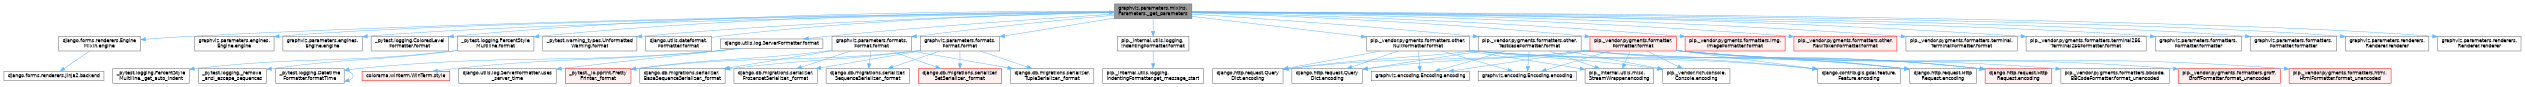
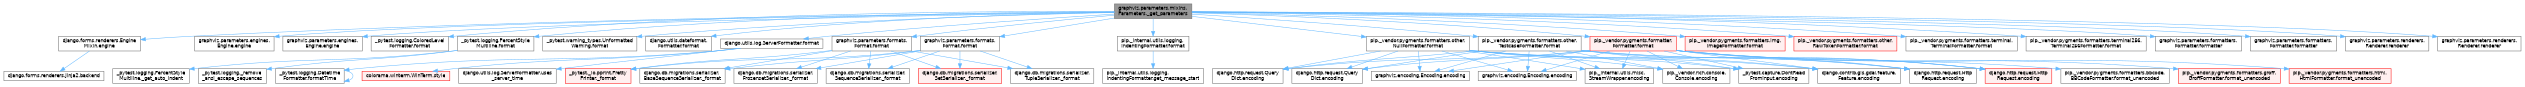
  digraph {
    rankdir=TB
    node [color=grey40 fillcolor=white fontname=Helvetica fontsize=10 shape=box style=filled]
    edge [color=steelblue1 fontname=Helvetica fontsize=10 labelfontname=Helvetica labelfontsize=10 style=solid]
    n1 [color=gray40 fillcolor=grey60 fontcolor=black height=0.2 label="graphviz.parameters.mixins.\lParameters._get_parameters" width=0.4]
    n2 [height=0.2 label="django.forms.renderers.Engine\lMixin.engine" width=0.4]
    n3 [height=0.2 label="graphviz.parameters.engines.\lEngine.engine" width=0.4]
    n4 [height=0.2 label="graphviz.parameters.engines.\lEngine.engine" width=0.4]
    n5 [height=0.2 label="_pytest.logging.ColoredLevel\lFormatter.format" width=0.4]
    n6 [height=0.2 label="_pytest.logging.PercentStyle\lMultiline.format" width=0.4]
    n7 [height=0.2 label="_pytest.warning_types.Unformatted\lWarning.format" width=0.4]
    n8 [height=0.2 label="django.utils.dateformat.\lFormatter.format" width=0.4]
    n9 [height=0.2 label="django.utils.log.ServerFormatter.format" width=0.4]
    n10 [height=0.2 label="graphviz.parameters.formats.\lFormat.format" width=0.4]
    n11 [height=0.2 label="graphviz.parameters.formats.\lFormat.format" width=0.4]
    n12 [height=0.2 label="pip._internal.utils.logging.\lIndentingFormatter.format" width=0.4]
    n13 [color=red fillcolor="#FFF0F0" height=0.2 label="pip._vendor.pygments.formatter.\lFormatter.format" width=0.4]
    n14 [color=red fillcolor="#FFF0F0" height=0.2 label="pip._vendor.pygments.formatters.img.\lImageFormatter.format" width=0.4]
    n15 [height=0.2 label="pip._vendor.pygments.formatters.other.\lNullFormatter.format" width=0.4]
    n16 [color=red fillcolor="#FFF0F0" height=0.2 label="pip._vendor.pygments.formatters.other.\lRawTokenFormatter.format" width=0.4]
    n17 [height=0.2 label="pip._vendor.pygments.formatters.other.\lTestcaseFormatter.format" width=0.4]
    n18 [height=0.2 label="pip._vendor.pygments.formatters.terminal.\lTerminalFormatter.format" width=0.4]
    n19 [height=0.2 label="pip._vendor.pygments.formatters.terminal256.\lTerminal256Formatter.format" width=0.4]
    n20 [height=0.2 label="graphviz.parameters.formatters.\lFormatter.formatter" width=0.4]
    n21 [height=0.2 label="graphviz.parameters.formatters.\lFormatter.formatter" width=0.4]
    n22 [height=0.2 label="graphviz.parameters.renderers.\lRenderer.renderer" width=0.4]
    n23 [height=0.2 label="graphviz.parameters.renderers.\lRenderer.renderer" width=0.4]
    n24 [height=0.2 label="django.forms.renderers.Jinja2.backend" width=0.4]
    n25 [height=0.2 label="_pytest.logging.PercentStyle\lMultiline._get_auto_indent" width=0.4]
    n26 [height=0.2 label="_pytest.logging._remove\l_ansi_escape_sequences" width=0.4]
    n27 [height=0.2 label="_pytest.logging.Datetime\lFormatter.formatTime" width=0.4]
    n28 [color=red fillcolor="#FFF0F0" height=0.2 label="colorama.winterm.WinTerm.style" width=0.4]
    n29 [height=0.2 label="django.utils.log.ServerFormatter.uses\l_server_time" width=0.4]
    n30 [color=red fillcolor="#FFF0F0" height=0.2 label="_pytest._io.pprint.Pretty\lPrinter._format" width=0.4]
    n31 [height=0.2 label="django.db.migrations.serializer.\lBaseSequenceSerializer._format" width=0.4]
    n32 [height=0.2 label="django.db.migrations.serializer.\lFrozensetSerializer._format" width=0.4]
    n33 [height=0.2 label="django.db.migrations.serializer.\lSequenceSerializer._format" width=0.4]
    n34 [color=red fillcolor="#FFF0F0" height=0.2 label="django.db.migrations.serializer.\lSetSerializer._format" width=0.4]
    n35 [height=0.2 label="django.db.migrations.serializer.\lTupleSerializer._format" width=0.4]
    n36 [height=0.2 label="pip._internal.utils.logging.\lIndentingFormatter.get_message_start" width=0.4]
+   n37 [height=0.2 label="_pytest.capture.DontRead\lFromInput.encoding" width=0.4]
    n38 [height=0.2 label="django.contrib.gis.gdal.feature.\lFeature.encoding" width=0.4]
    n39 [height=0.2 label="django.http.request.Http\lRequest.encoding" width=0.4]
    n40 [color=red fillcolor="#FFF0F0" height=0.2 label="django.http.request.Http\lRequest.encoding" width=0.4]
    n41 [height=0.2 label="django.http.request.Query\lDict.encoding" width=0.4]
    n42 [height=0.2 label="django.http.request.Query\lDict.encoding" width=0.4]
    n43 [height=0.2 label="graphviz.encoding.Encoding.encoding" width=0.4]
    n44 [height=0.2 label="graphviz.encoding.Encoding.encoding" width=0.4]
    n45 [height=0.2 label="pip._internal.utils.misc.\lStreamWrapper.encoding" width=0.4]
    n46 [height=0.2 label="pip._vendor.rich.console.\lConsole.encoding" width=0.4]
    n47 [height=0.2 label="pip._vendor.pygments.formatters.bbcode.\lBBCodeFormatter.format_unencoded" width=0.4]
    n48 [color=red fillcolor="#FFF0F0" height=0.2 label="pip._vendor.pygments.formatters.groff.\lGroffFormatter.format_unencoded" width=0.4]
    n49 [color=red fillcolor="#FFF0F0" height=0.2 label="pip._vendor.pygments.formatters.html.\lHtmlFormatter.format_unencoded" width=0.4]
    n1 -> n2
    n1 -> n3
    n1 -> n4
    n1 -> n5
    n1 -> n6
    n1 -> n7
-   n8 -> n1
+   n1 -> n8
    n1 -> n9
    n1 -> n10
    n1 -> n11
    n1 -> n12
    n1 -> n13
    n1 -> n14
    n1 -> n15
    n1 -> n16
    n1 -> n17
    n1 -> n18
    n1 -> n19
    n1 -> n20
    n1 -> n21
    n1 -> n22
    n1 -> n23
    n2 -> n24
    n6 -> n25
    n6 -> n26
    n9 -> n27
    n9 -> n28
    n9 -> n29
    n10 -> n30
    n10 -> n31
    n10 -> n32
    n10 -> n33
    n10 -> n34
    n10 -> n35
    n11 -> n30
    n11 -> n31
    n11 -> n32
    n11 -> n33
    n11 -> n34
    n11 -> n35
    n12 -> n36
+   n13 -> n37
    n13 -> n38
    n13 -> n39
    n13 -> n40
    n13 -> n41
    n13 -> n42
    n13 -> n43
    n13 -> n44
    n13 -> n45
    n13 -> n46
    n13 -> n47
    n13 -> n48
    n13 -> n49
+   n15 -> n37
    n15 -> n38
    n15 -> n39
    n15 -> n40
    n15 -> n41
    n15 -> n42
    n15 -> n43
    n15 -> n44
    n15 -> n45
    n15 -> n46
+   n17 -> n37
    n17 -> n38
    n17 -> n39
    n17 -> n40
    n17 -> n41
    n17 -> n42
    n17 -> n43
    n17 -> n44
    n17 -> n45
    n17 -> n46
    n27 -> n27
  }
